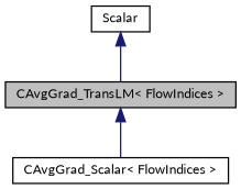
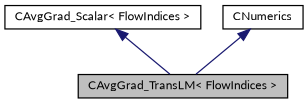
  digraph {
    fontname=Lato
    node [color=black fillcolor=white fontname=Lato fontsize=10 shape=record style=filled]
    edge [color=midnightblue dir=back fontname=Lato fontsize=10 labelfontname=Helvetica labelfontsize=10 style=solid]
    n1 [fillcolor=grey75 fontcolor=black height=0.2 label="CAvgGrad_TransLM\< FlowIndices \>" width=0.4]
    n2 [height=0.2 label="CAvgGrad_Scalar\< FlowIndices \>" width=0.4]
-   n3 [height=0.2 label=Scalar width=0.4]
-   n1 -> n2
+   n3 [height=0.2 label=CNumerics width=0.4]
+   n2 -> n1
    n3 -> n1
  }
